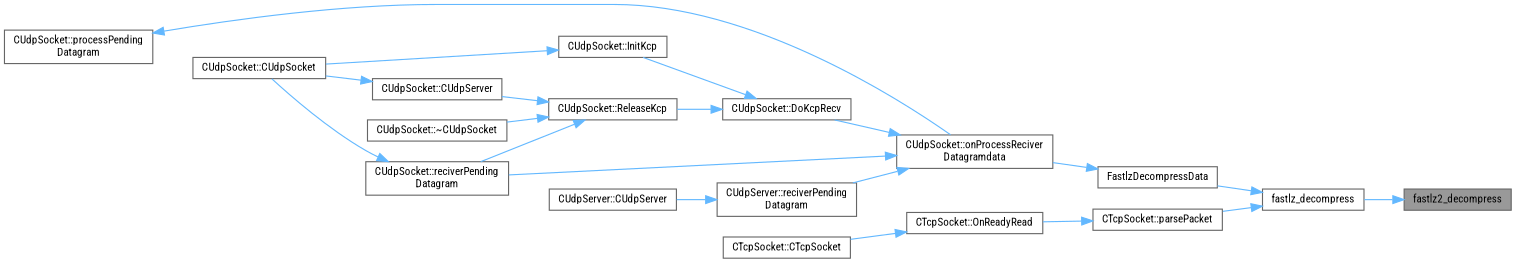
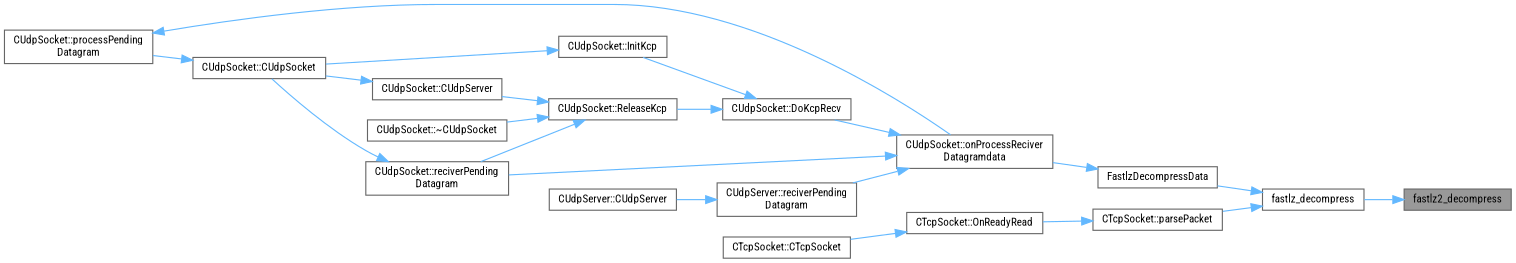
  digraph {
    fontname="Roboto Condensed"
    rankdir=RL
    node [color=grey40 fillcolor=white fontname="Roboto Condensed" fontsize=10 shape=box style=filled]
    edge [color=steelblue1 dir=back fontname="Roboto Condensed" fontsize=10 labelfontname=Helvetica labelfontsize=10 style=solid]
    n1 [color=gray40 fillcolor=grey60 fontcolor=black height=0.2 label=fastlz2_decompress width=0.4]
    n2 [height=0.2 label=fastlz_decompress width=0.4]
    n3 [height=0.2 label=FastlzDecompressData width=0.4]
    n4 [height=0.2 label="CTcpSocket::parsePacket" width=0.4]
    n5 [height=0.2 label="CUdpSocket::onProcessReciver\lDatagramdata" width=0.4]
    n6 [height=0.2 label="CTcpSocket::OnReadyRead" width=0.4]
    n7 [height=0.2 label="CUdpSocket::DoKcpRecv" width=0.4]
    n8 [height=0.2 label="CUdpSocket::reciverPending\lDatagram" width=0.4]
    n9 [height=0.2 label="CUdpServer::reciverPending\lDatagram" width=0.4]
    n10 [height=0.2 label="CUdpSocket::InitKcp" width=0.4]
    n11 [height=0.2 label="CUdpSocket::ReleaseKcp" width=0.4]
    n12 [height=0.2 label="CUdpSocket::CUdpSocket" width=0.4]
    n13 [height=0.2 label="CUdpServer::CUdpServer" width=0.4]
    n14 [height=0.2 label="CUdpSocket::CUdpServer" width=0.4]
    n15 [height=0.2 label="CUdpSocket::~CUdpSocket" width=0.4]
    n16 [height=0.2 label="CUdpSocket::processPending\lDatagram" width=0.4]
    n17 [height=0.2 label="CTcpSocket::CTcpSocket" width=0.4]
    n1 -> n2
    n2 -> n3
    n2 -> n4
    n3 -> n5
    n4 -> n6
    n5 -> n7
    n5 -> n8
    n5 -> n9
    n6 -> n17
    n7 -> n10
    n7 -> n11
    n8 -> n12
    n9 -> n13
    n10 -> n12
    n11 -> n8
    n11 -> n14
    n11 -> n15
+   n12 -> n16
    n14 -> n12
    n16 -> n5
  }
